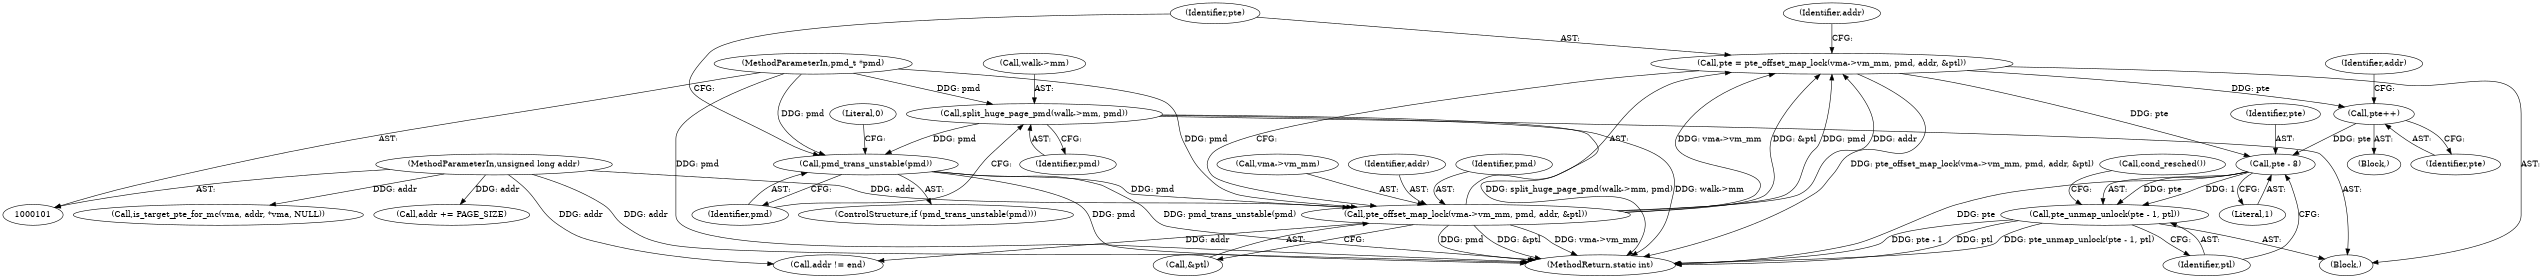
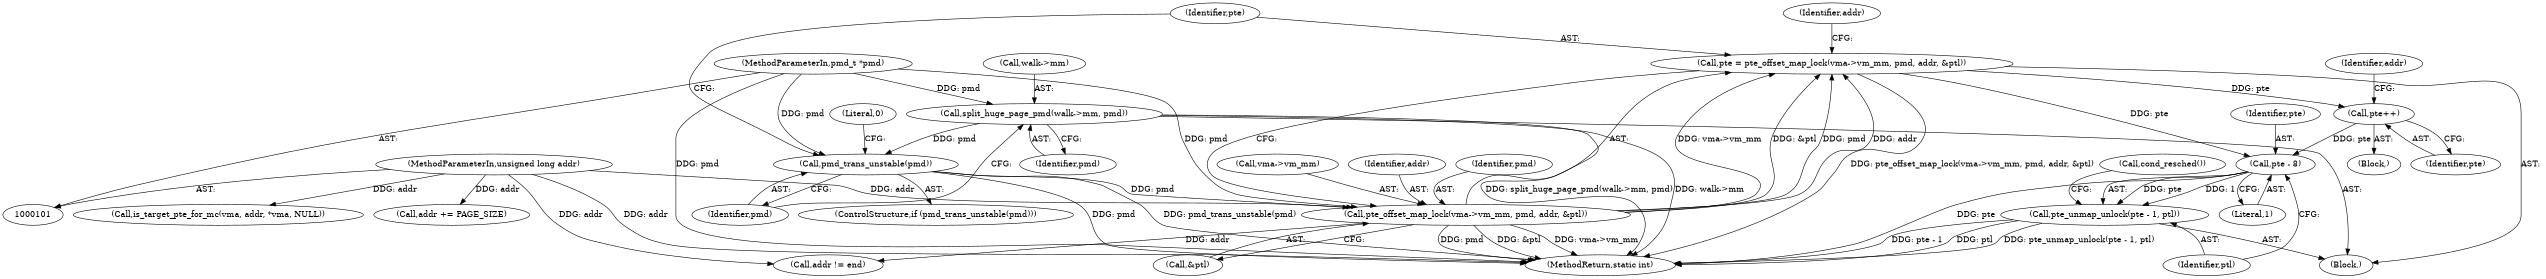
  digraph {
    n1 [label="(Call,pte - 8)"]
    n2 [label="(Call,pte_unmap_unlock(pte - 1, ptl))"]
    n3 [label="(Literal,1)"]
    n4 [label="(MethodReturn,static int)"]
    n5 [label="(Block,)"]
    n6 [label="(Identifier,ptl)"]
    n7 [label="(Call,pte = pte_offset_map_lock(vma->vm_mm, pmd, addr, &ptl))"]
    n8 [label="(Call,pte_offset_map_lock(vma->vm_mm, pmd, addr, &ptl))"]
    n9 [label="(Call,pte++)"]
    n10 [label="(Call,addr != end)"]
    n11 [label="(Call,&ptl)"]
    n12 [label="(Identifier,pte)"]
    n13 [label="(Block,)"]
    n14 [label="(Call,pmd_trans_unstable(pmd))"]
    n15 [label="(Identifier,pmd)"]
    n16 [label="(ControlStructure,if (pmd_trans_unstable(pmd)))"]
    n17 [label="(Call,split_huge_page_pmd(walk->mm, pmd))"]
    n18 [label="(Identifier,pmd)"]
    n19 [label="(MethodParameterIn,pmd_t *pmd)"]
    1000101
    n21 [label="(MethodParameterIn,unsigned long addr)"]
    n22 [label="(Call,is_target_pte_for_mc(vma, addr, *vma, NULL))"]
    n23 [label="(Call,addr += PAGE_SIZE)"]
    n24 [label="(Call,vma->vm_mm)"]
    n25 [label="(Identifier,pte)"]
    n26 [label="(Call,walk->mm)"]
    n27 [label="(Call,cond_resched())"]
    n28 [label="(Identifier,addr)"]
    n29 [label="(Identifier,addr)"]
    n30 [label="(Identifier,pmd)"]
    n31 [label="(Identifier,pte)"]
    n32 [label="(Identifier,addr)"]
    n33 [label="(Literal,0)"]
    n1 -> n2 [label="AST: "]
    n1 -> n2 [label="DDG: pte"]
    n1 -> n2 [label="DDG: 1"]
    n1 -> n3 [label="CFG: "]
    n1 -> n4 [label="DDG: pte"]
    n2 -> n4 [label="DDG: pte - 1"]
    n2 -> n4 [label="DDG: ptl"]
    n2 -> n4 [label="DDG: pte_unmap_unlock(pte - 1, ptl)"]
    n2 -> n5 [label="AST: "]
-   n2 -> n6 [label="CFG: "]
    n3 -> n1 [label="AST: "]
    n6 -> n1 [label="CFG: "]
    n6 -> n2 [label="AST: "]
    n7 -> n1 [label="DDG: pte"]
    n7 -> n4 [label="DDG: pte_offset_map_lock(vma->vm_mm, pmd, addr, &ptl)"]
    n7 -> n5 [label="AST: "]
    n7 -> n8 [label="CFG: "]
    n7 -> n9 [label="DDG: pte"]
    n8 -> n4 [label="DDG: pmd"]
    n8 -> n4 [label="DDG: &ptl"]
    n8 -> n4 [label="DDG: vma->vm_mm"]
    n8 -> n7 [label="AST: "]
    n8 -> n7 [label="DDG: vma->vm_mm"]
    n8 -> n7 [label="DDG: pmd"]
    n8 -> n7 [label="DDG: addr"]
    n8 -> n7 [label="DDG: &ptl"]
    n8 -> n10 [label="DDG: addr"]
    n8 -> n11 [label="CFG: "]
    n9 -> n1 [label="DDG: pte"]
    n9 -> n12 [label="CFG: "]
    n9 -> n13 [label="AST: "]
    n11 -> n8 [label="AST: "]
    n12 -> n9 [label="AST: "]
    n14 -> n4 [label="DDG: pmd_trans_unstable(pmd)"]
    n14 -> n4 [label="DDG: pmd"]
    n14 -> n8 [label="DDG: pmd"]
    n14 -> n15 [label="CFG: "]
    n14 -> n16 [label="AST: "]
    n15 -> n14 [label="AST: "]
    n15 -> n17 [label="CFG: "]
    n17 -> n4 [label="DDG: split_huge_page_pmd(walk->mm, pmd)"]
    n17 -> n4 [label="DDG: walk->mm"]
    n17 -> n5 [label="AST: "]
    n17 -> n14 [label="DDG: pmd"]
    n17 -> n18 [label="CFG: "]
    n18 -> n17 [label="AST: "]
    n19 -> n4 [label="DDG: pmd"]
    n19 -> n8 [label="DDG: pmd"]
    n19 -> n14 [label="DDG: pmd"]
    n19 -> n17 [label="DDG: pmd"]
    n19 -> 1000101 [label="AST: "]
    n21 -> n4 [label="DDG: addr"]
    n21 -> n8 [label="DDG: addr"]
    n21 -> n10 [label="DDG: addr"]
    n21 -> 1000101 [label="AST: "]
    n21 -> n22 [label="DDG: addr"]
    n21 -> n23 [label="DDG: addr"]
    n24 -> n8 [label="AST: "]
    n25 -> n1 [label="AST: "]
    n26 -> n17 [label="AST: "]
    n27 -> n2 [label="CFG: "]
    n28 -> n8 [label="AST: "]
    n29 -> n9 [label="CFG: "]
    n30 -> n8 [label="AST: "]
    n31 -> n7 [label="AST: "]
    n31 -> n14 [label="CFG: "]
    n32 -> n7 [label="CFG: "]
    n33 -> n14 [label="CFG: "]
  }
